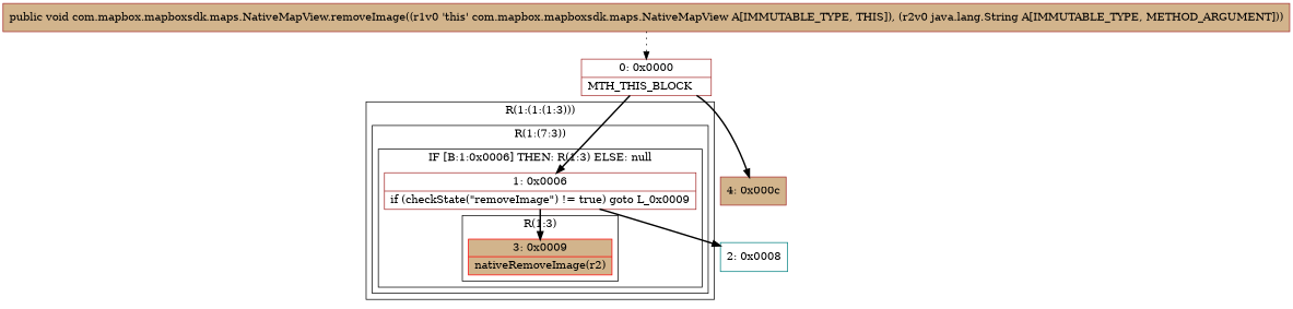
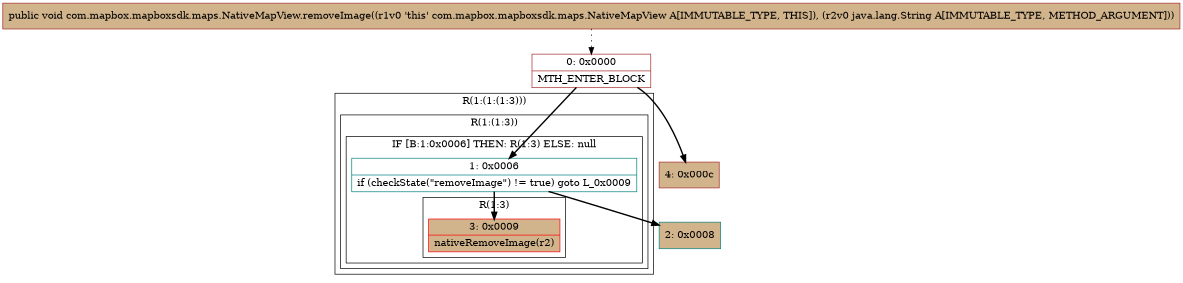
  digraph {
    node [color=brown fillcolor=tan shape=record style=filled]
    edge [style=bold]
    n1 [color=red label="{3\:\ 0x0009|nativeRemoveImage(r2)\l}"]
-   n2 [fillcolor=white label="{1\:\ 0x0006|if (checkState(\"removeImage\") != true) goto L_0x0009\l}"]
-   n3 [color=teal fillcolor=white label="{2\:\ 0x0008}"]
+   n2 [color=teal fillcolor=white label="{1\:\ 0x0006|if (checkState(\"removeImage\") != true) goto L_0x0009\l}"]
+   n3 [color=teal label="{2\:\ 0x0008}"]
    n4 [label="{4\:\ 0x000c}"]
-   n5 [fillcolor=white label="{0\:\ 0x0000|MTH_THIS_BLOCK\l}"]
+   n5 [fillcolor=white label="{0\:\ 0x0000|MTH_ENTER_BLOCK\l}"]
    n6 [label="{public void com.mapbox.mapboxsdk.maps.NativeMapView.removeImage((r1v0 'this' com.mapbox.mapboxsdk.maps.NativeMapView A[IMMUTABLE_TYPE, THIS]), (r2v0 java.lang.String A[IMMUTABLE_TYPE, METHOD_ARGUMENT])) }"]
    subgraph cluster_1 {
      label="R(1:(1:(1:3)))"
      subgraph cluster_2 {
-       label="R(1:(7:3))"
+       label="R(1:(1:3))"
        subgraph cluster_3 {
          label="IF [B:1:0x0006] THEN: R(1:3) ELSE: null"
          n2
          subgraph cluster_4 {
            label="R(1:3)"
            n1
          }
        }
      }
    }
    n2 -> n1
    n2 -> n3
    n5 -> n2
    n5 -> n4
    n6 -> n5 [style=dotted]
  }
